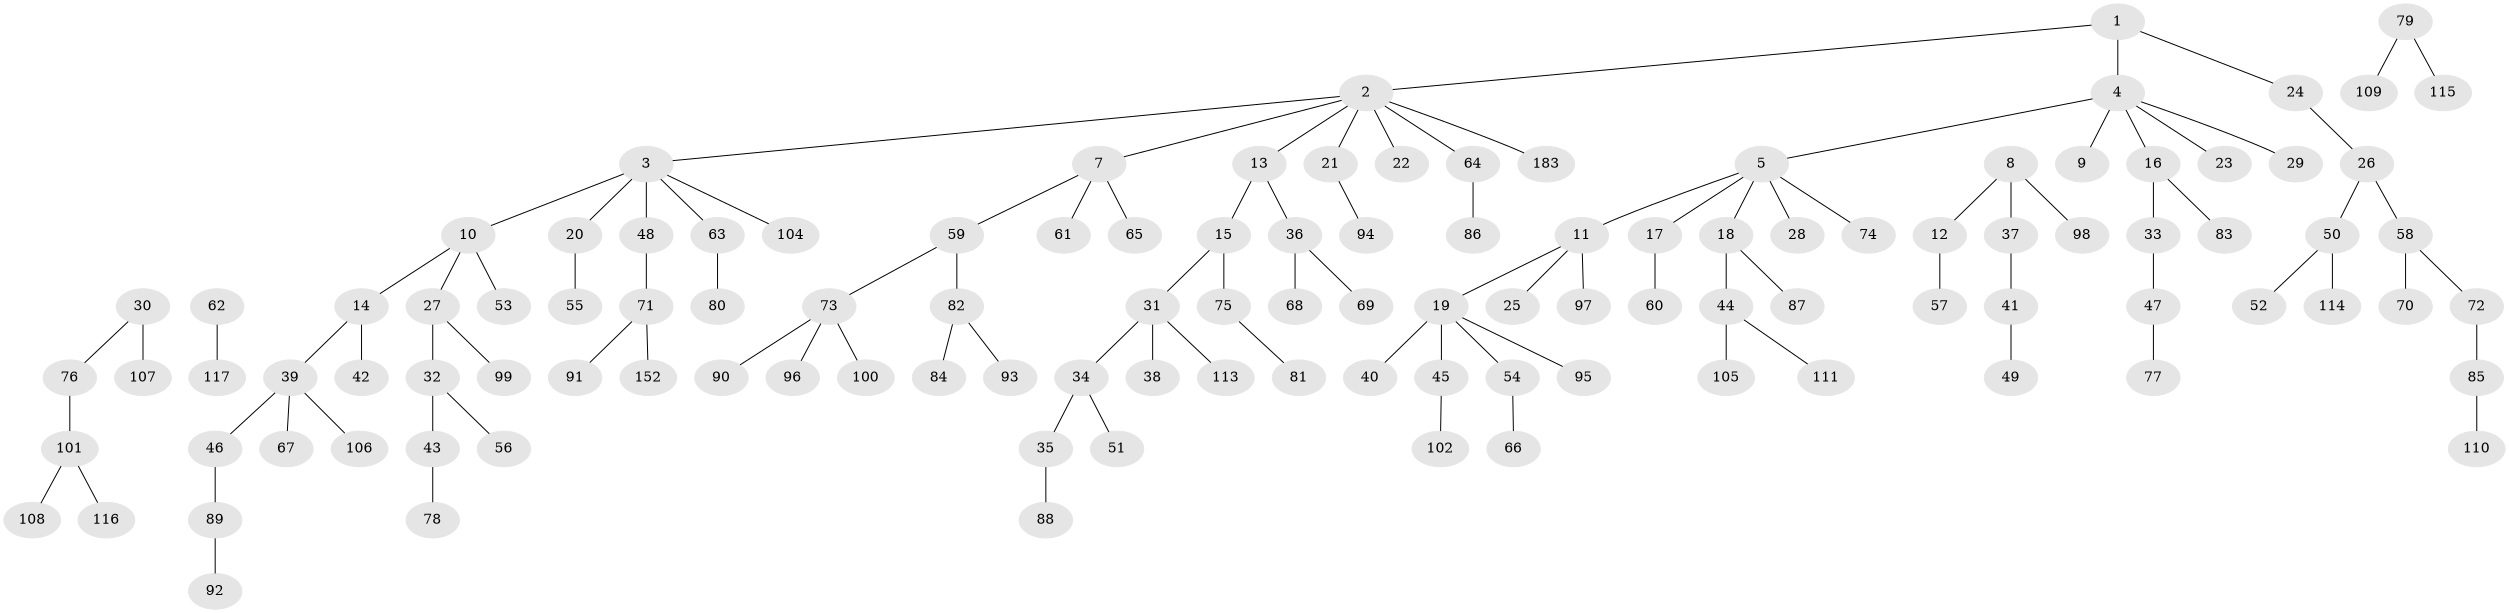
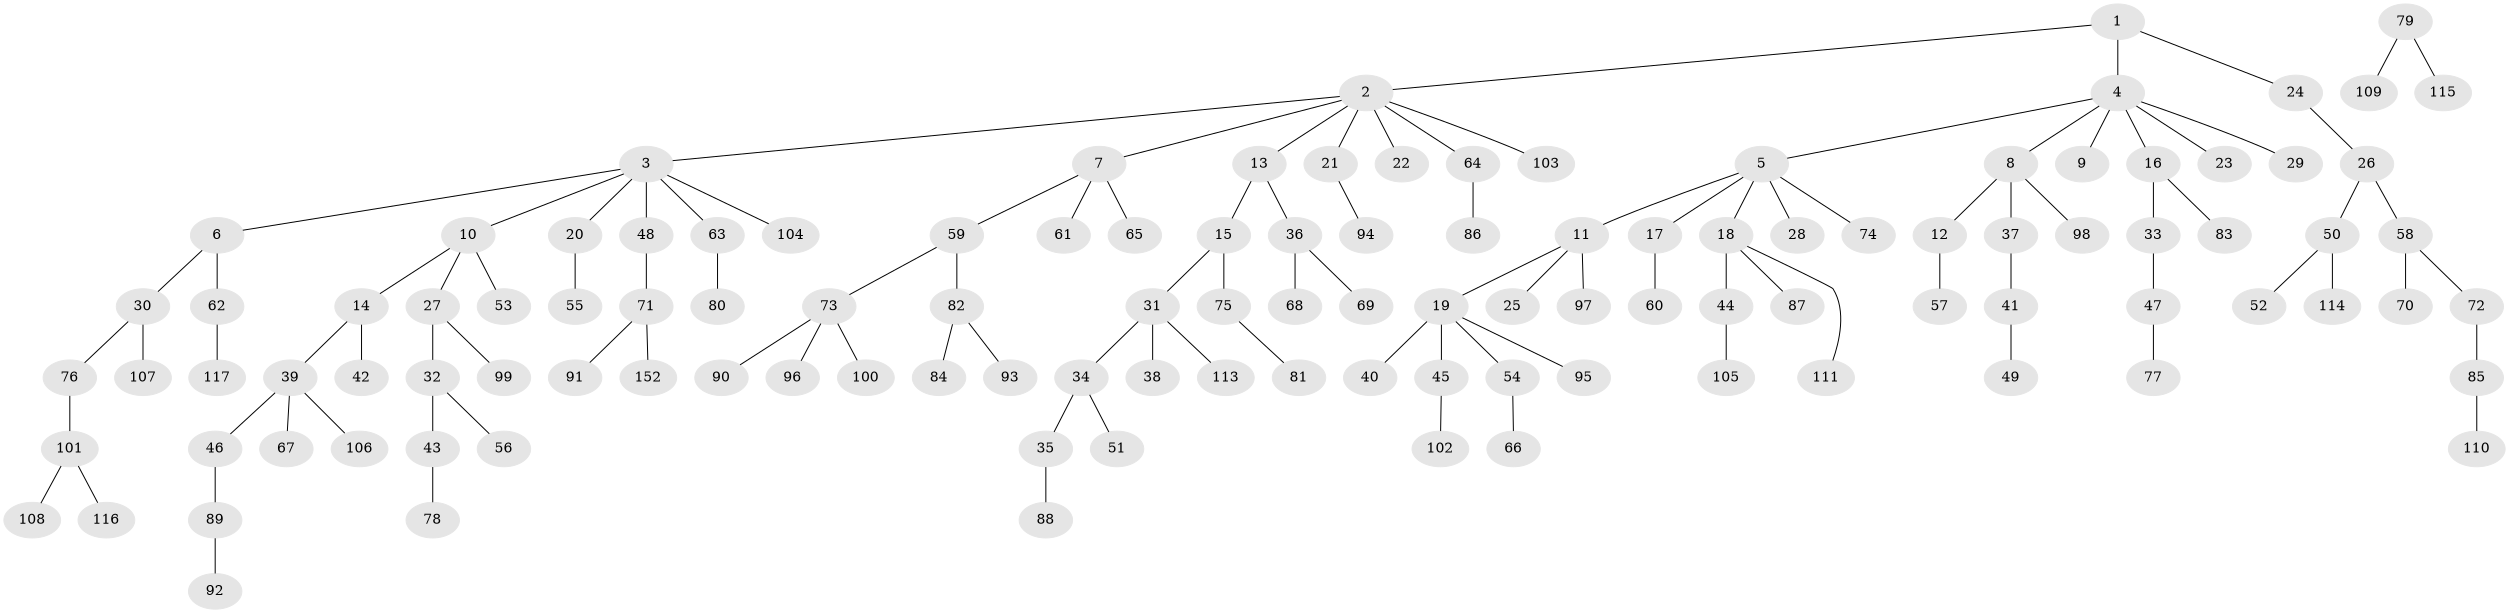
  graph {
    node [color=gray90 style=filled]
    1
    2
    4
    24
    3
    7
    13
    21
    22
    64
-   103 [label=183]
+   103
    5
    8
    9
    16
    23
    29
    26
+   6
    10
    20
    48
    63
    104
    59
    61
    65
    15
    36
    94
    86
    30
    62
    14
    27
    53
    55
    71
    80
    11
    17
    18
    28
    74
    12
    37
    98
    33
    83
    19
    25
    97
    60
    44
    87
    111
    76
    107
    117
    73
    82
    57
    41
    39
    42
    32
    99
    40
    45
    54
    95
    31
    75
    68
    69
    46
    67
    106
    34
    38
    113
    81
    47
    105
    102
    66
    50
    58
    52
    114
    70
    72
    43
    56
    101
    79
    109
    115
    35
    51
    78
    77
    88
    49
    89
    92
    91
    n108 [label=152]
    85
    90
    96
    100
    84
    93
    110
    108
    116
    1 -- 2
    1 -- 4
    1 -- 24
    2 -- 3
    2 -- 7
    2 -- 13
    2 -- 21
    2 -- 22
    2 -- 64
    2 -- 103
    4 -- 5
+   4 -- 8
    4 -- 9
    4 -- 16
    4 -- 23
    4 -- 29
    24 -- 26
+   3 -- 6
    3 -- 10
    3 -- 20
    3 -- 48
    3 -- 63
    3 -- 104
    7 -- 59
    7 -- 61
    7 -- 65
    13 -- 15
    13 -- 36
    21 -- 94
    64 -- 86
    5 -- 11
    5 -- 17
    5 -- 18
    5 -- 28
    5 -- 74
    8 -- 12
    8 -- 37
    8 -- 98
    16 -- 33
    16 -- 83
    26 -- 50
    26 -- 58
+   6 -- 30
+   6 -- 62
    10 -- 14
    10 -- 27
    10 -- 53
    20 -- 55
    48 -- 71
    63 -- 80
    59 -- 73
    59 -- 82
    15 -- 31
    15 -- 75
    36 -- 68
    36 -- 69
    30 -- 76
    30 -- 107
    62 -- 117
    14 -- 39
    14 -- 42
    27 -- 32
    27 -- 99
    71 -- 91
    71 -- n108
    11 -- 19
    11 -- 25
    11 -- 97
    17 -- 60
    18 -- 44
    18 -- 87
-   44 -- 111
+   18 -- 111
    12 -- 57
    37 -- 41
    33 -- 47
    19 -- 40
    19 -- 45
    19 -- 54
    19 -- 95
    44 -- 105
    76 -- 101
    73 -- 90
    73 -- 96
    73 -- 100
    82 -- 84
    82 -- 93
    41 -- 49
    39 -- 46
    39 -- 67
    39 -- 106
    32 -- 43
    32 -- 56
    45 -- 102
    54 -- 66
    31 -- 34
    31 -- 38
    31 -- 113
    75 -- 81
    46 -- 89
    34 -- 35
    34 -- 51
    47 -- 77
    50 -- 52
    50 -- 114
    58 -- 70
    58 -- 72
    72 -- 85
    43 -- 78
    101 -- 108
    101 -- 116
    79 -- 109
    79 -- 115
    35 -- 88
    89 -- 92
    85 -- 110
  }
